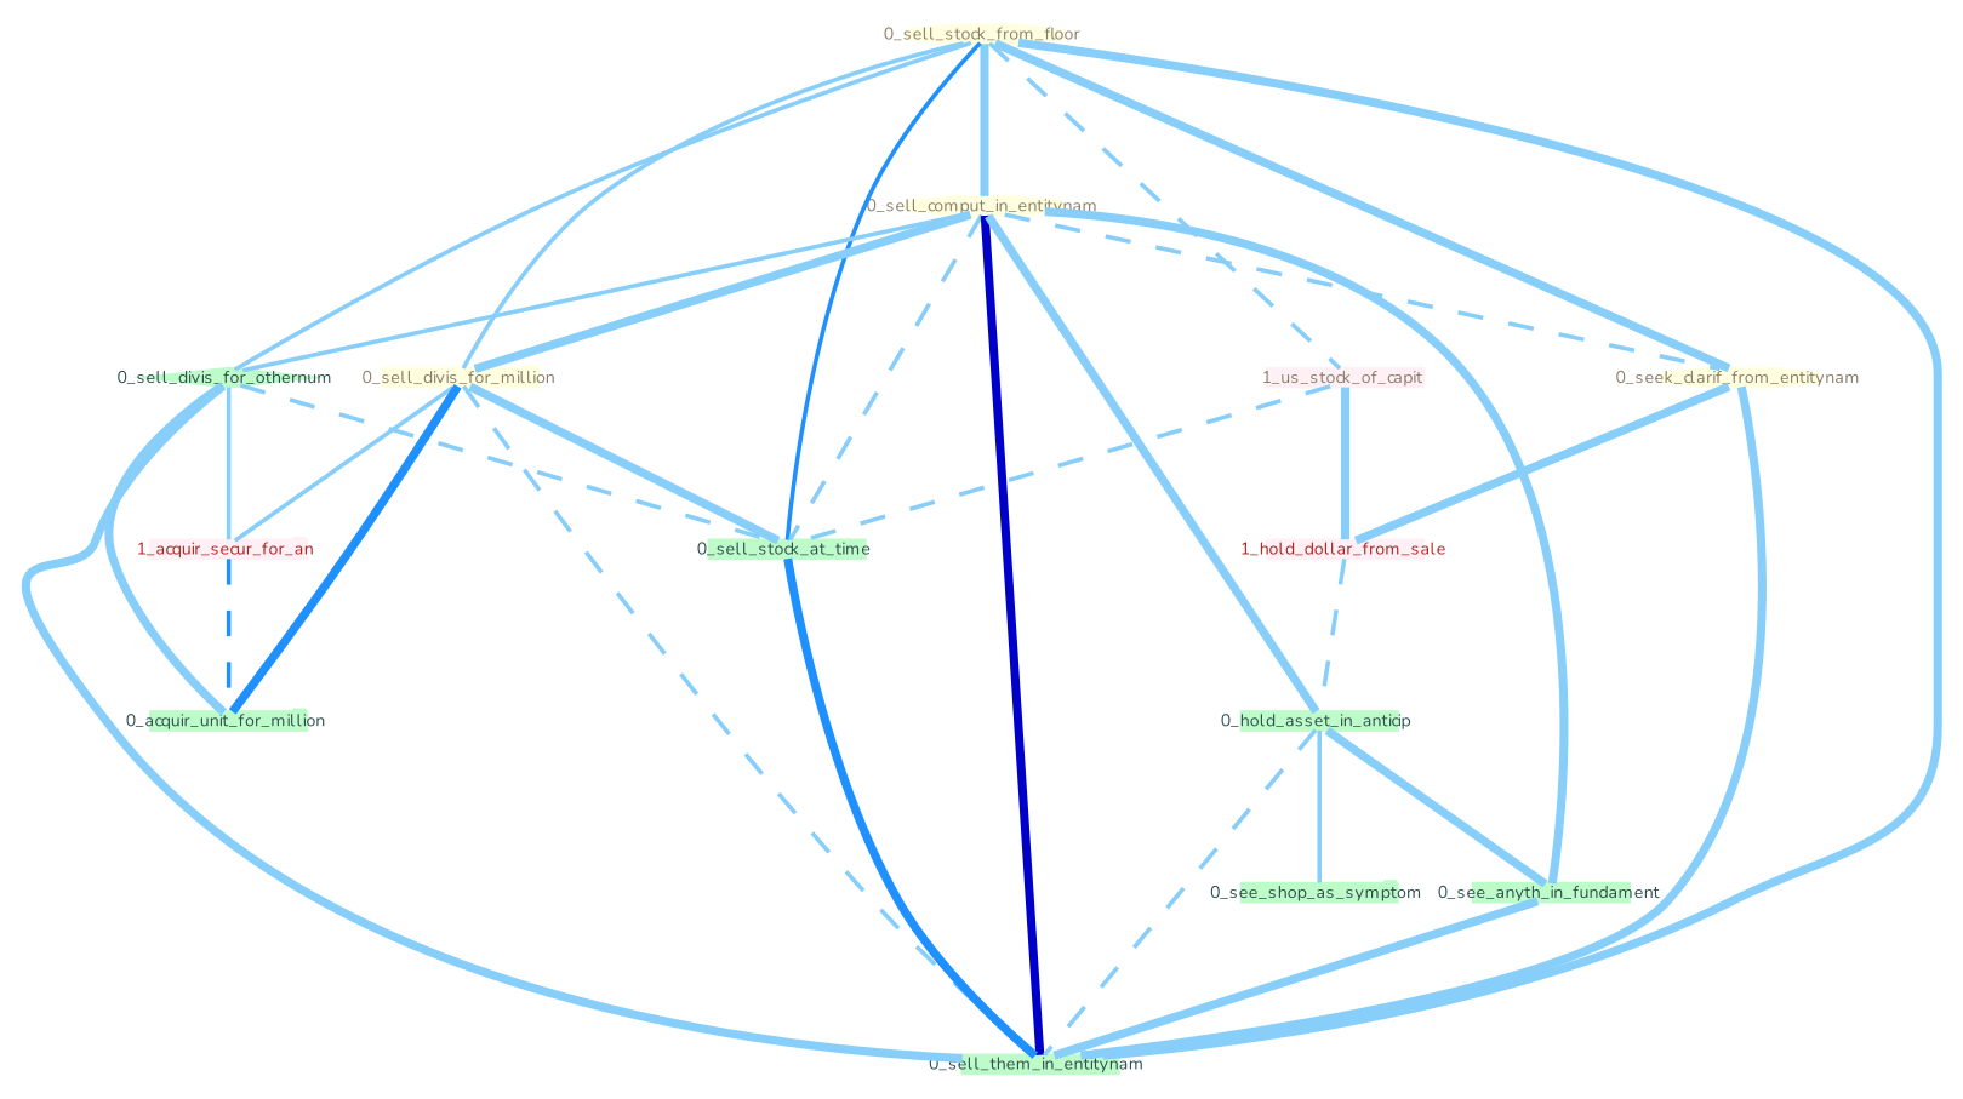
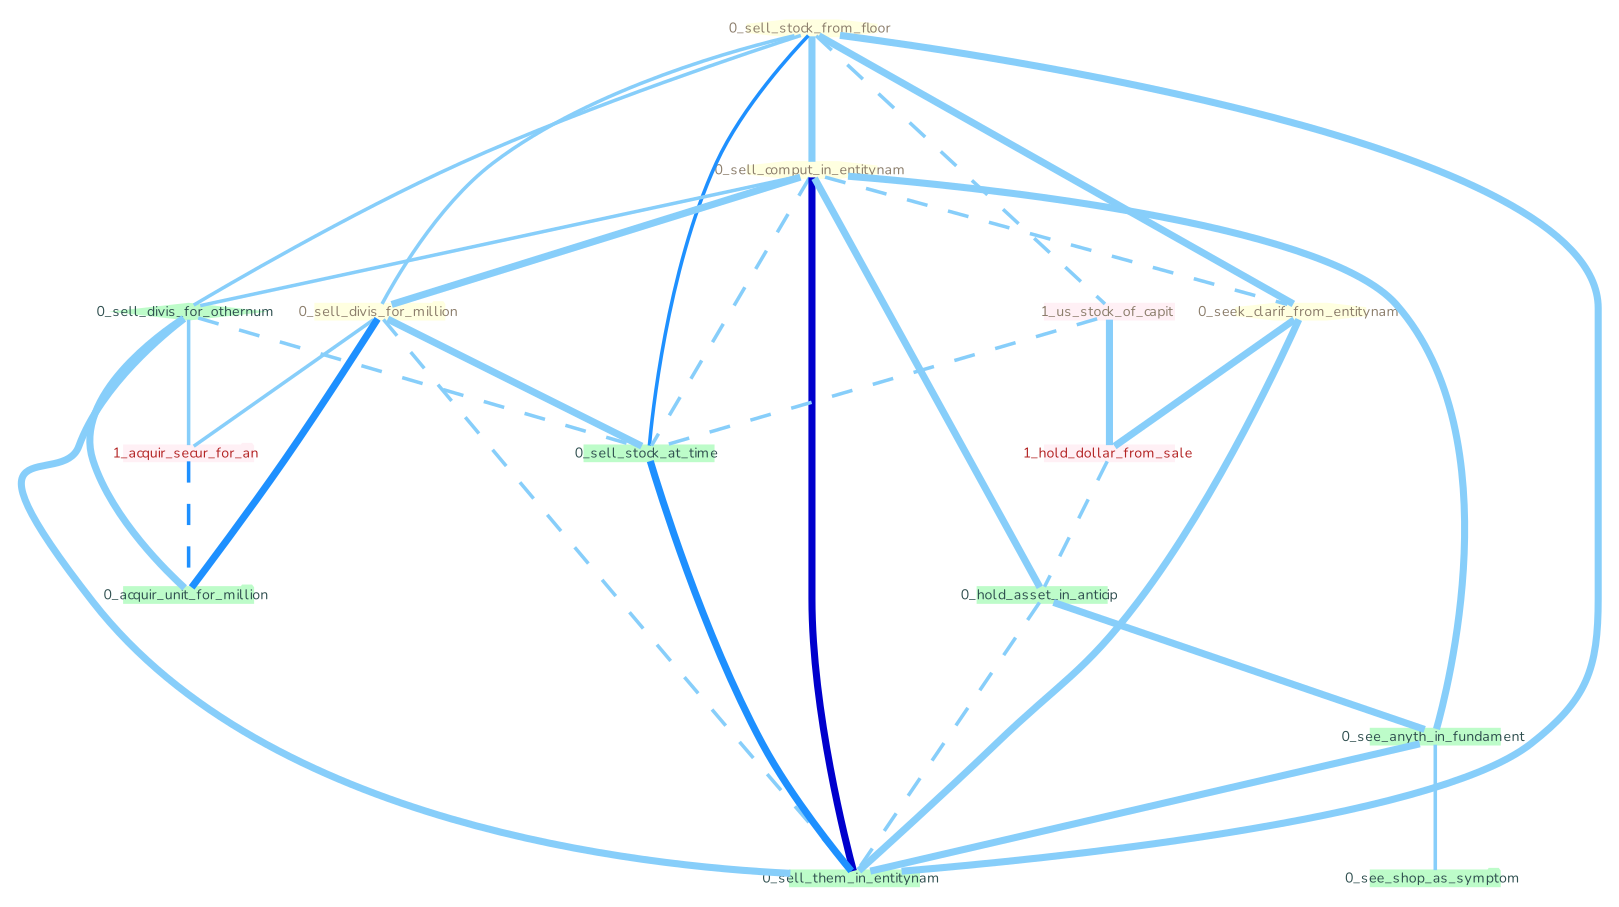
  graph {
    fontname=Nunito
    node [color="#BDFCC9" fixedsize=true fontcolor="#2f4f4f" fontname=Nunito fontsize=4 shape=folder style=filled]
    edge [color="#87cefa" fontname=Nunito style=bold w=1]
    "0_sell_stock_from_floor " [color="#ffffe0" fontcolor="#8b7d6b" height=.06 shape=octagon width=.5]
    "0_sell_comput_in_entitynam " [color="#ffffe0" fontcolor="#8b7d6b" height=.06 shape=octagon width=.5]
    "0_sell_divis_for_million " [color="#ffffe0" fontcolor="#8b7d6b" height=.06 width=.5]
    "0_seek_clarif_from_entitynam " [color="#ffffe0" fontcolor="#8b7d6b" height=.06 shape=octagon width=.5]
    "1_acquir_secur_for_an " [color="#fff0f5" fontcolor="#b22222" height=.06 width=.5]
    "1_us_stock_of_capit " [color="#fff0f5" fontcolor="#8b7d6b" height=.06 shape=box width=.5]
    "1_hold_dollar_from_sale " [color="#fff0f5" fontcolor="#b22222" height=.06 shape=box width=.5]
    "0_sell_divis_for_othernum " [height=.06 shape=diamond width=.5]
    "0_sell_stock_at_time " [height=.06 shape=box width=.5]
    "0_sell_them_in_entitynam " [height=.06 width=.5]
    "0_hold_asset_in_anticip " [height=.06 shape=box width=.5]
    "0_see_anyth_in_fundament " [height=.06 shape=box width=.5]
    "0_acquir_unit_for_million " [height=.06 width=.5]
    "0_see_shop_as_symptom " [height=.06 width=.5]
    subgraph sub_1 {
      "0_sell_stock_from_floor "
      "0_sell_comput_in_entitynam "
      "0_sell_divis_for_million "
      "0_seek_clarif_from_entitynam "
    }
    subgraph sub_2 {
      "1_acquir_secur_for_an "
      "1_us_stock_of_capit "
      "1_hold_dollar_from_sale "
    }
    "0_sell_stock_from_floor " -- "0_sell_comput_in_entitynam "
    "0_sell_stock_from_floor " -- "0_sell_divis_for_million " [style=solid]
    "0_sell_stock_from_floor " -- "0_seek_clarif_from_entitynam "
    "0_sell_stock_from_floor " -- "1_us_stock_of_capit " [style=dashed]
    "0_sell_stock_from_floor " -- "0_sell_divis_for_othernum " [style=solid]
    "0_sell_stock_from_floor " -- "0_sell_stock_at_time " [color="#1e90ff" style=solid w=2]
    "0_sell_stock_from_floor " -- "0_sell_them_in_entitynam "
    "0_sell_comput_in_entitynam " -- "0_sell_divis_for_million "
    "0_sell_comput_in_entitynam " -- "0_seek_clarif_from_entitynam " [style=dashed]
    "0_sell_comput_in_entitynam " -- "0_sell_divis_for_othernum " [style=solid]
    "0_sell_comput_in_entitynam " -- "0_sell_stock_at_time " [style=dashed]
    "0_sell_comput_in_entitynam " -- "0_sell_them_in_entitynam " [color="#0000cd" w=3]
    "0_sell_comput_in_entitynam " -- "0_hold_asset_in_anticip "
    "0_sell_comput_in_entitynam " -- "0_see_anyth_in_fundament "
    "0_sell_divis_for_million " -- "1_acquir_secur_for_an " [style=solid]
    "0_sell_divis_for_million " -- "0_sell_stock_at_time "
    "0_sell_divis_for_million " -- "0_sell_them_in_entitynam " [style=dashed]
    "0_sell_divis_for_million " -- "0_acquir_unit_for_million " [color="#1e90ff" w=2]
    "0_seek_clarif_from_entitynam " -- "1_hold_dollar_from_sale "
    "0_seek_clarif_from_entitynam " -- "0_sell_them_in_entitynam "
    "1_acquir_secur_for_an " -- "0_acquir_unit_for_million " [color="#1e90ff" style=dashed w=2]
    "1_us_stock_of_capit " -- "1_hold_dollar_from_sale "
    "1_us_stock_of_capit " -- "0_sell_stock_at_time " [style=dashed]
    "1_hold_dollar_from_sale " -- "0_hold_asset_in_anticip " [style=dashed]
    "0_sell_divis_for_othernum " -- "1_acquir_secur_for_an " [style=solid]
    "0_sell_divis_for_othernum " -- "0_sell_stock_at_time " [style=dashed]
    "0_sell_divis_for_othernum " -- "0_sell_them_in_entitynam "
    "0_sell_divis_for_othernum " -- "0_acquir_unit_for_million "
    "0_sell_stock_at_time " -- "0_sell_them_in_entitynam " [color="#1e90ff"]
    "0_hold_asset_in_anticip " -- "0_sell_them_in_entitynam " [style=dashed]
    "0_hold_asset_in_anticip " -- "0_see_anyth_in_fundament "
    "0_see_anyth_in_fundament " -- "0_sell_them_in_entitynam "
-   "0_hold_asset_in_anticip " -- "0_see_shop_as_symptom " [style=solid]
+   "0_see_anyth_in_fundament " -- "0_see_shop_as_symptom " [style=solid]
  }
